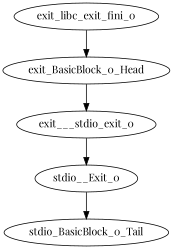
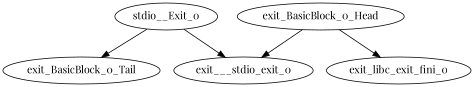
  digraph {
    fontname="Playfair Display"
    node [fontname="Playfair Display"]
    edge [fontname="Playfair Display"]
    n1 [label=stdio__Exit_0]
    exit___stdio_exit_0
-   exit_BasicBlock_0_Tail [label=stdio_BasicBlock_0_Tail]
+   exit_BasicBlock_0_Tail
    exit_BasicBlock_0_Head
    exit_libc_exit_fini_0
    n1 -> exit_BasicBlock_0_Tail
-   exit___stdio_exit_0 -> n1
+   n1 -> exit___stdio_exit_0
    exit_BasicBlock_0_Head -> exit___stdio_exit_0
-   exit_libc_exit_fini_0 -> exit_BasicBlock_0_Head
+   exit_BasicBlock_0_Head -> exit_libc_exit_fini_0
  }
